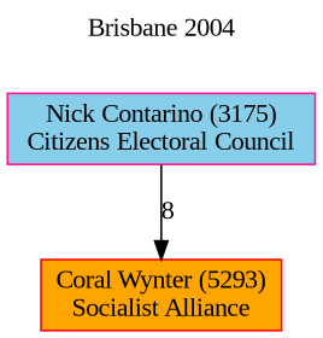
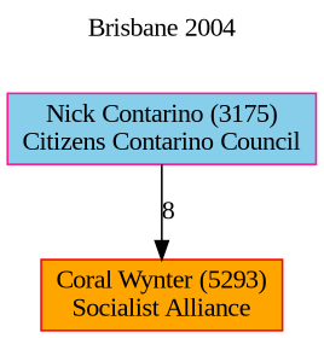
  digraph {
    label="Brisbane 2004"
    labelloc=t
    mclimit=10
    fontname="Liberation Serif"
    node [shape=box style=filled fontname="Liberation Serif"]
    n1 [label="Coral Wynter (5293)\nSocialist Alliance" fillcolor=orange color=red]
-   n2 [label="Nick Contarino (3175)\nCitizens Electoral Council" fillcolor=skyblue color=deeppink]
+   n2 [label="Nick Contarino (3175)\nCitizens Contarino Council" fillcolor=skyblue color=deeppink]
    n2 -> n1 [label=8 fontname="Liberation Serif"]
  }
